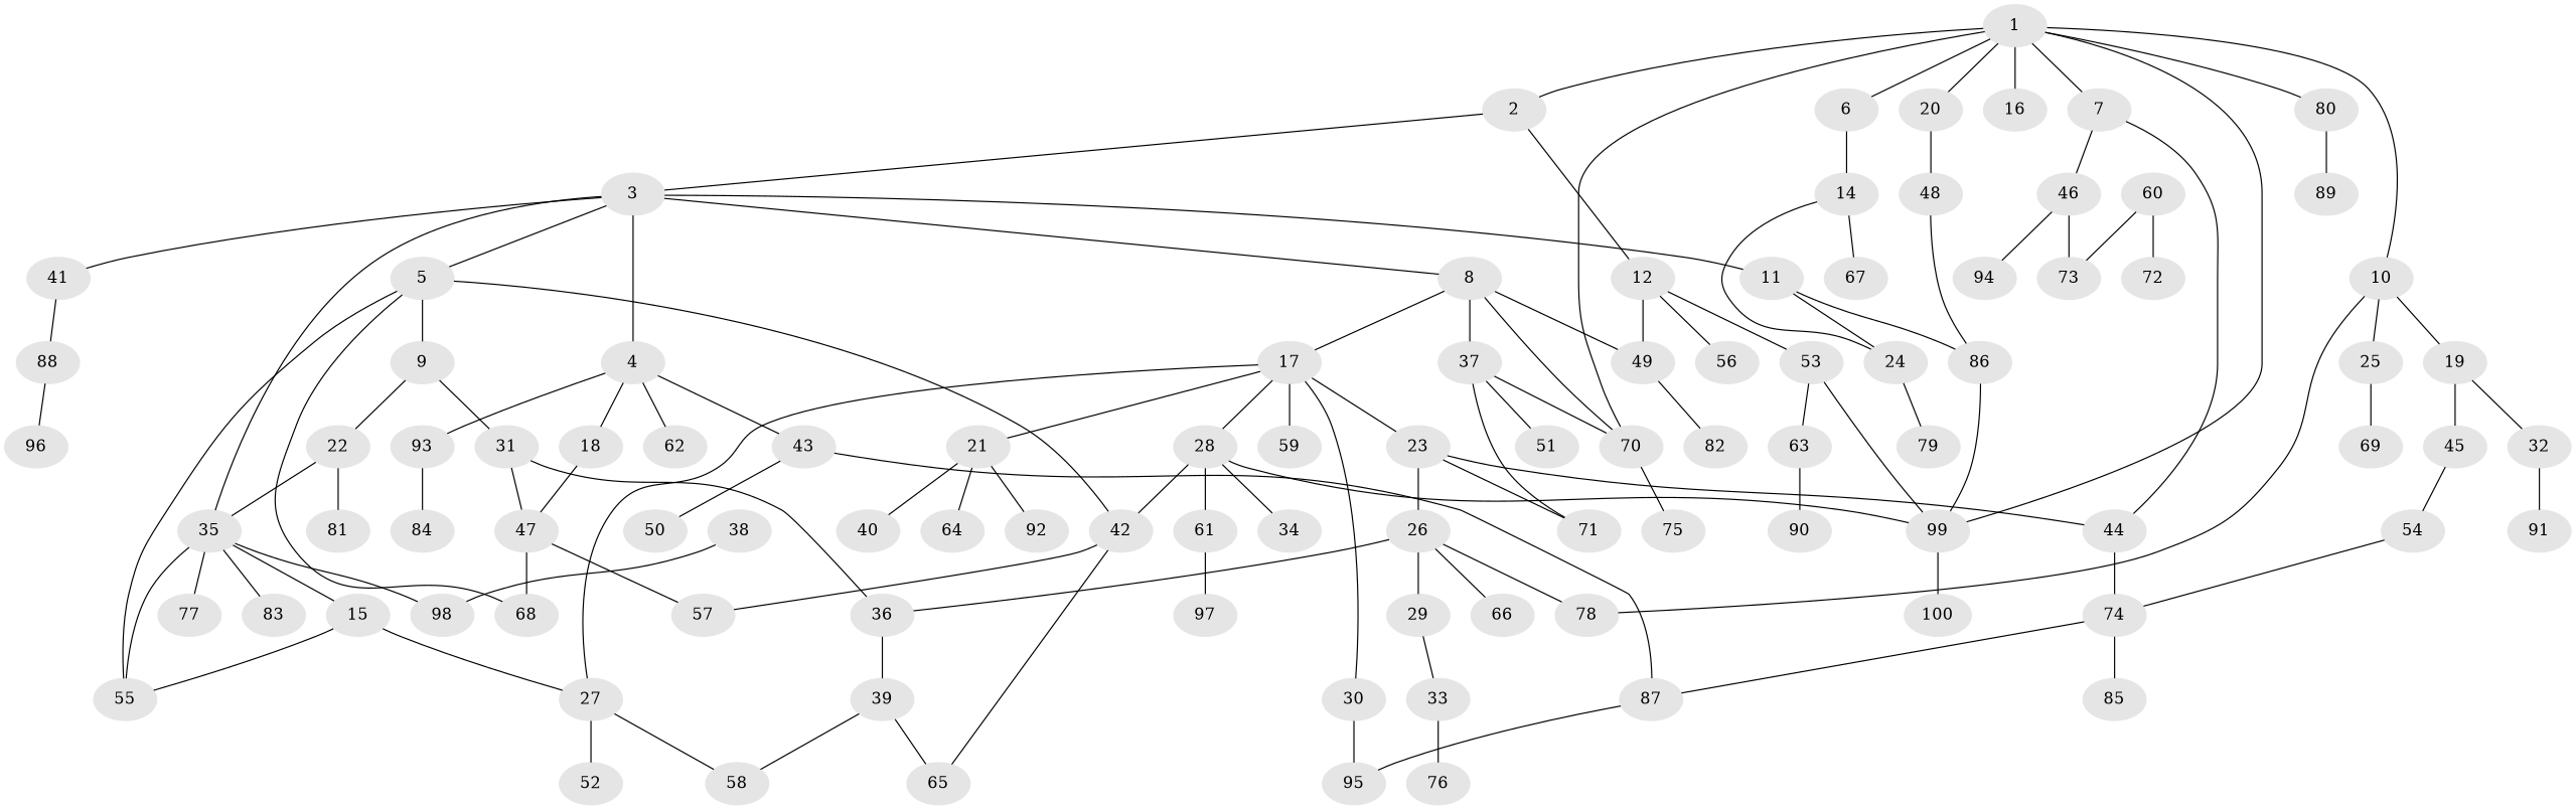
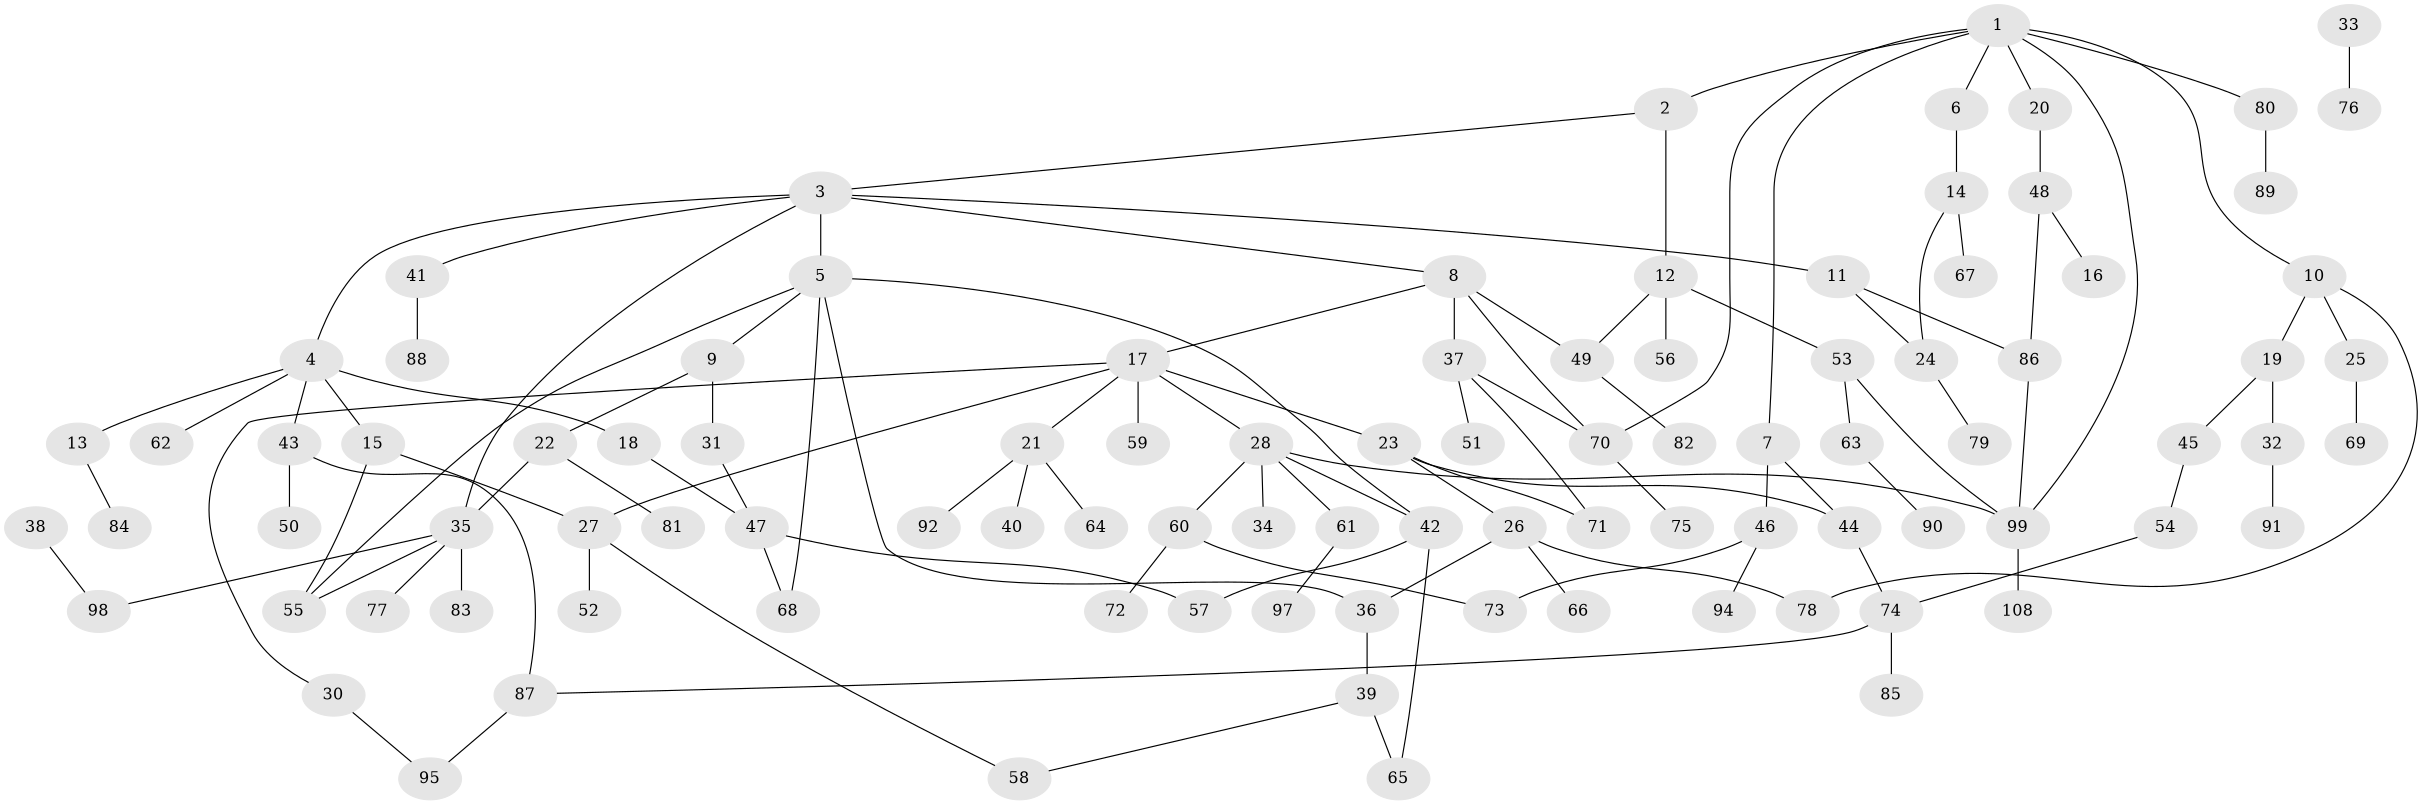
  graph {
    node [color=gray90 style=filled]
    1
    2
    6
    7
    10
    16
    20
    70
    80
    99
    3
    12
    14
    44
    46
    19
    25
    78
    48
    75
    89
-   100
+   100 [label=108]
    4
    5
    8
    11
    35
    41
    49
    53
    56
-   13 [label=93]
+   13
    15
    18
    43
    62
    9
    36
    42
    55
    68
    17
    37
    24
    86
    77
    83
    98
    88
    84
    27
    47
    50
    87
    22
    31
    39
    65
    57
    67
    74
    73
    94
    21
    23
    28
    30
    59
    71
    51
    82
    81
    32
    45
    69
    79
    63
    38
    52
    58
    40
    64
    92
    26
    34
    60
    61
    95
    91
    54
-   29
    66
    33
    72
    97
    76
-   96
    85
    90
    1 -- 2
    1 -- 6
    1 -- 7
    1 -- 10
-   1 -- 16
+   48 -- 16
    1 -- 20
    1 -- 70
    1 -- 80
    1 -- 99
    2 -- 3
    2 -- 12
    6 -- 14
    7 -- 44
    7 -- 46
    10 -- 19
    10 -- 25
    10 -- 78
    20 -- 48
    70 -- 75
    80 -- 89
    99 -- 100
    3 -- 4
    3 -- 5
    3 -- 8
    3 -- 11
    3 -- 35
    3 -- 41
    12 -- 49
    12 -- 53
    12 -- 56
    14 -- 24
    14 -- 67
    44 -- 74
    46 -- 73
    46 -- 94
    19 -- 32
    19 -- 45
    25 -- 69
    48 -- 86
    4 -- 13
-   35 -- 15
+   4 -- 15
    4 -- 18
    4 -- 43
    4 -- 62
    5 -- 9
-   31 -- 36
+   5 -- 36
    5 -- 42
    5 -- 55
    5 -- 68
    8 -- 70
    8 -- 49
    8 -- 17
    8 -- 37
    11 -- 24
    11 -- 86
    35 -- 55
    35 -- 77
    35 -- 83
    35 -- 98
    41 -- 88
    49 -- 82
    53 -- 99
    53 -- 63
    13 -- 84
    15 -- 55
    15 -- 27
    18 -- 47
    43 -- 50
    43 -- 87
    9 -- 22
    9 -- 31
    36 -- 39
    42 -- 65
    42 -- 57
    17 -- 27
    17 -- 21
    17 -- 23
    17 -- 28
    17 -- 30
    17 -- 59
    37 -- 70
    37 -- 71
    37 -- 51
    24 -- 79
    86 -- 99
-   88 -- 96
    27 -- 52
    27 -- 58
    47 -- 68
    47 -- 57
    87 -- 95
    22 -- 35
    22 -- 81
    31 -- 47
    39 -- 65
    39 -- 58
    74 -- 87
    74 -- 85
    21 -- 40
    21 -- 64
    21 -- 92
    23 -- 44
    23 -- 71
    23 -- 26
    28 -- 99
    28 -- 42
    28 -- 34
+   28 -- 60
    28 -- 61
    30 -- 95
    32 -- 91
    45 -- 54
    63 -- 90
    38 -- 98
    26 -- 78
    26 -- 36
-   26 -- 29
    26 -- 66
    60 -- 73
    60 -- 72
    61 -- 97
    54 -- 74
-   29 -- 33
    33 -- 76
  }
